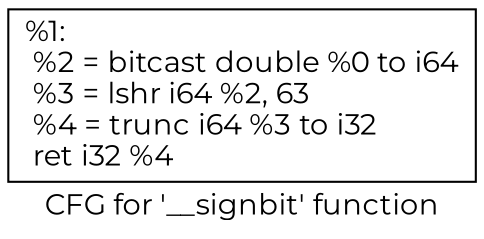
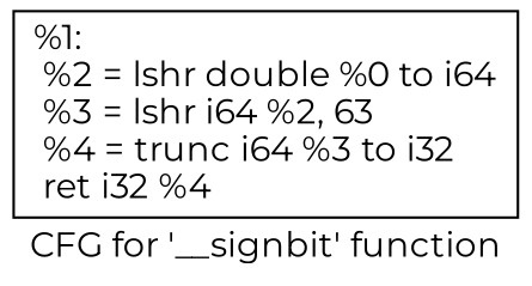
  digraph {
    label="CFG for '__signbit' function"
    fontname=Montserrat
-   n1 [label="{%1:\l  %2 = bitcast double %0 to i64\l  %3 = lshr i64 %2, 63\l  %4 = trunc i64 %3 to i32\l  ret i32 %4\l}" shape=record fontname=Montserrat]
+   n1 [label="{%1:\l  %2 = lshr double %0 to i64\l  %3 = lshr i64 %2, 63\l  %4 = trunc i64 %3 to i32\l  ret i32 %4\l}" shape=record fontname=Montserrat]
  }
